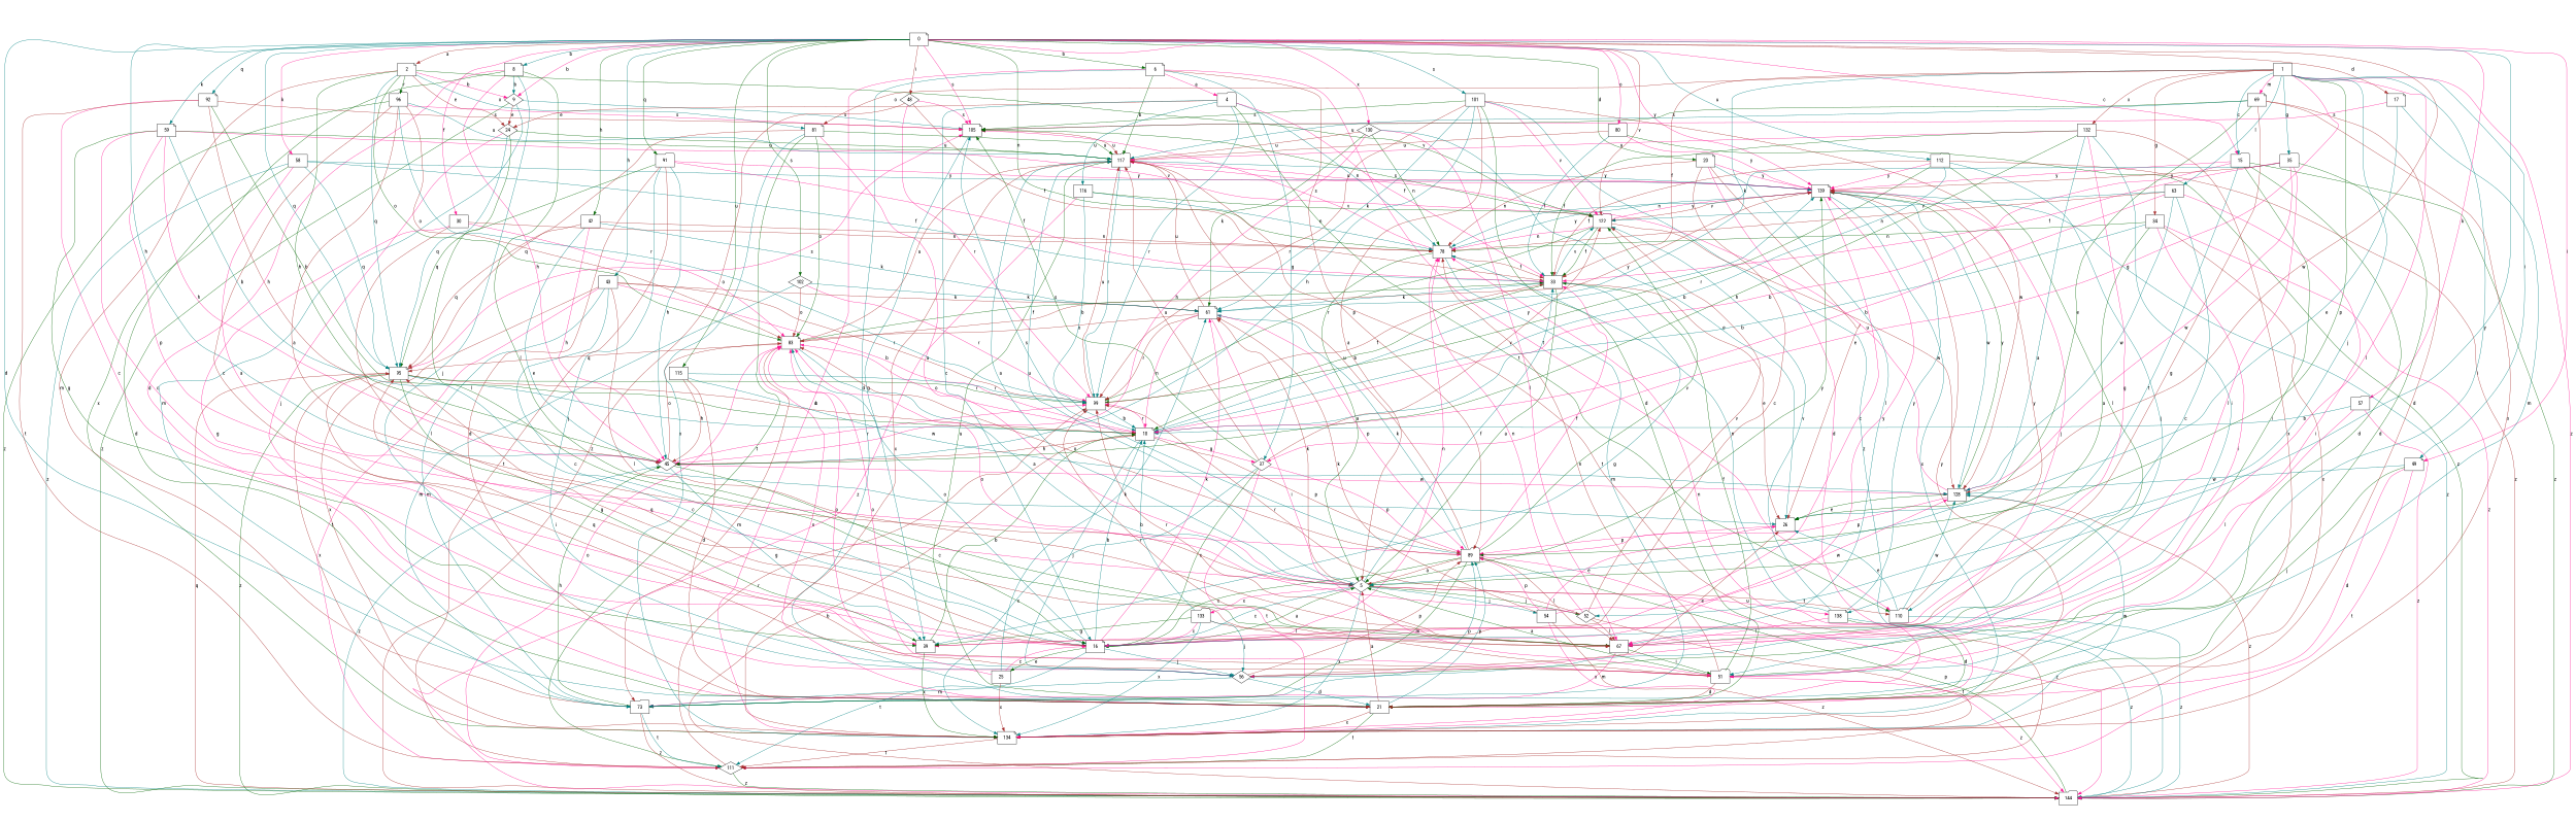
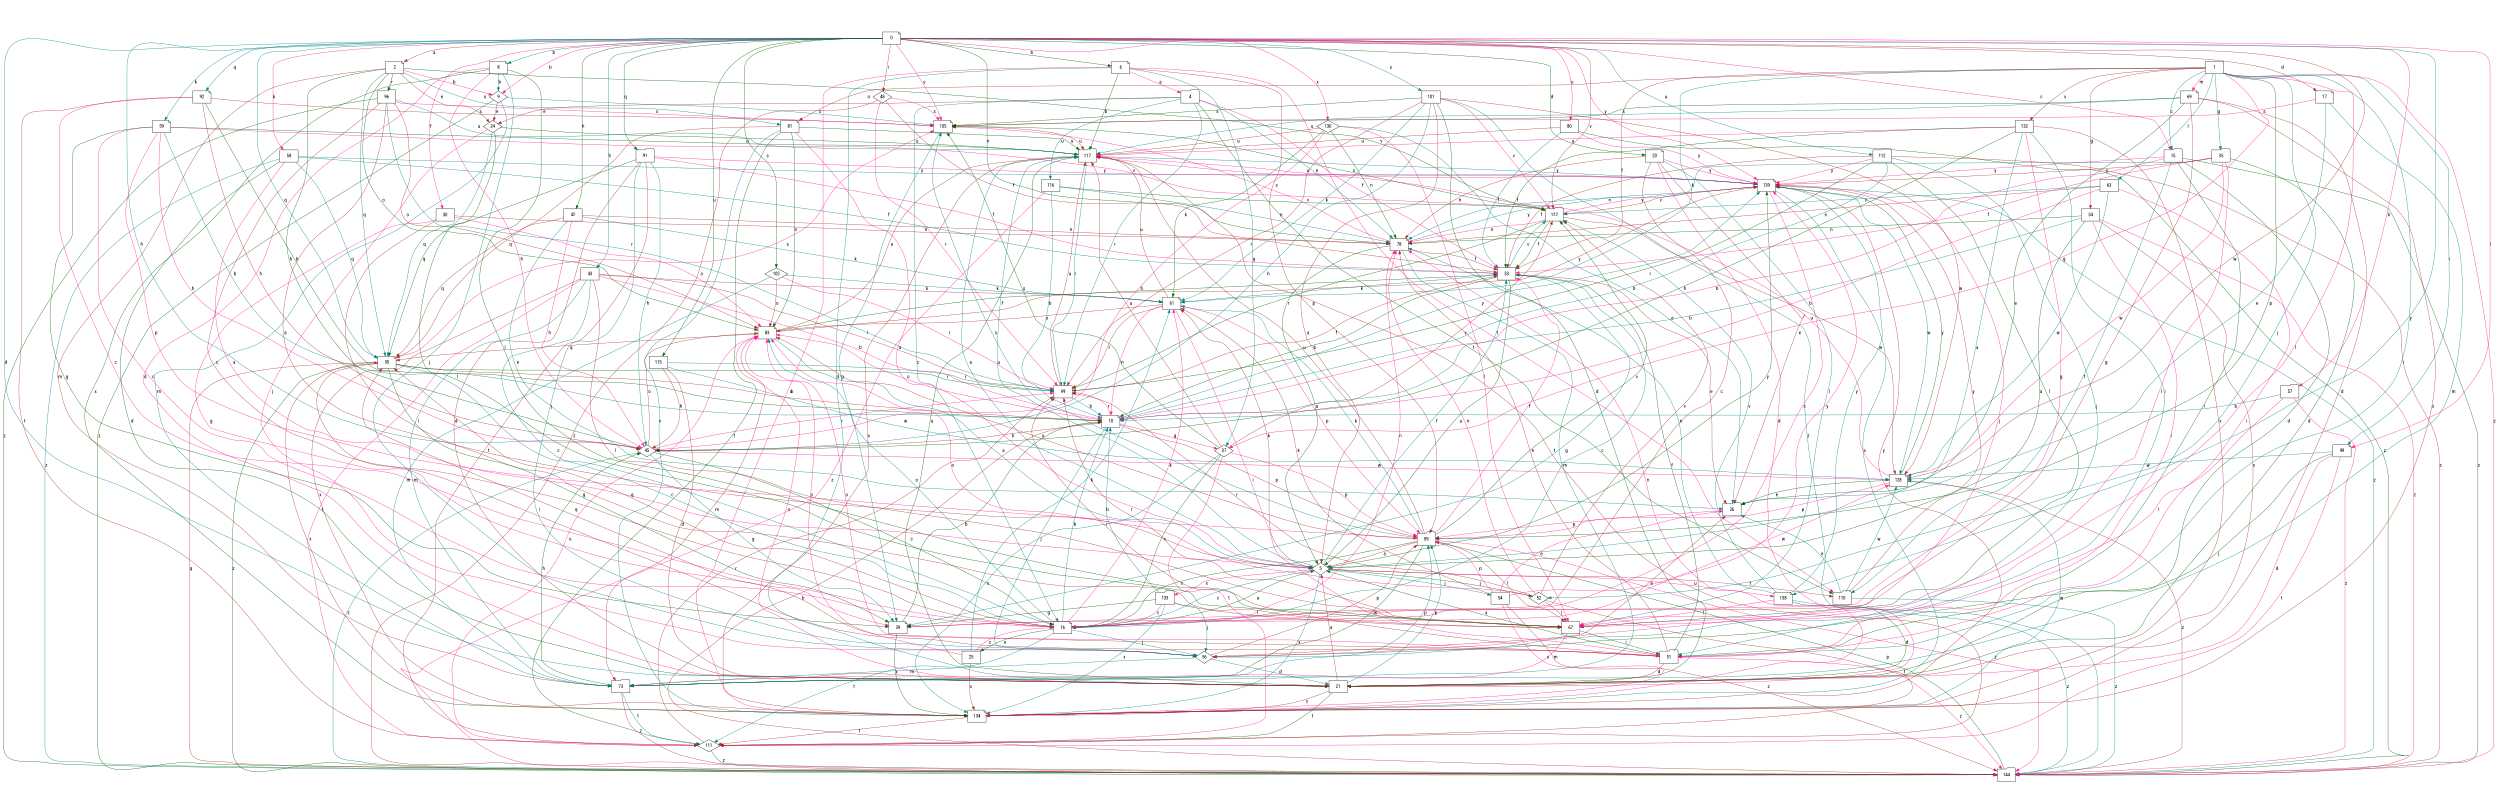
  strict digraph {
    fontname="Roboto Condensed"
    node [fontname="Roboto Condensed" shape=note]
    edge [color=teal fontname="Roboto Condensed"]
    0
    2
    6
    8
    9 [shape=diamond]
    15 [shape=folder]
    17
    20
    21 [shape=box]
    30 [shape=box]
    42 [shape=box]
    43 [shape=box]
    45 [shape=diamond]
    48 [shape=diamond]
    49
    57 [shape=folder]
    58 [shape=box]
    59
    78
    80 [shape=folder]
    91 [shape=folder]
    92
    95
    101 [shape=box]
    102 [shape=diamond]
    105
    112 [shape=folder]
    115 [shape=box]
    122 [shape=folder]
    128
    130 [shape=diamond]
    138
    139
    81
    24 [shape=diamond]
    73 [shape=folder]
    83
    96 [shape=folder]
    37 [shape=diamond]
    89 [shape=folder]
    4 [shape=folder]
    110 [shape=folder]
    117 [shape=folder]
    134
    67 [shape=box]
    56 [shape=diamond]
    144 [shape=folder]
    51 [shape=folder]
    10
    n50 [label=26 shape=folder]
    16
    5 [shape=diamond]
    111 [shape=diamond]
    39
    61
    99 [shape=box]
    33 [shape=box]
    1 [shape=box]
    34 [shape=box]
    35 [shape=folder]
    52 [shape=diamond]
    63 [shape=box]
    69
    132 [shape=box]
    116 [shape=box]
    25 [shape=box]
    54 [shape=box]
    133 [shape=folder]
    0 -> 2 [color=brown label=a]
    0 -> 6 [color=darkgreen label=b]
    0 -> 8 [label=b]
    0 -> 9 [color=deeppink label=b]
    0 -> 15 [color=deeppink label=c]
    0 -> 17 [color=brown label=d]
    0 -> 20 [color=darkgreen label=d]
    0 -> 21 [label=d]
    0 -> 30 [color=deeppink label=f]
    0 -> 42 [color=darkgreen label=h]
    0 -> 43 [label=h]
    0 -> 45 [label=h]
    0 -> 48 [color=brown label=i]
    0 -> 49 [color=deeppink label=i]
    0 -> 57 [color=deeppink label=k]
    0 -> 58 [color=deeppink label=k]
    0 -> 59 [label=k]
    0 -> 78 [color=darkgreen label=n]
    0 -> 80 [color=deeppink label=o]
    0 -> 91 [color=darkgreen label=q]
    0 -> 92 [label=q]
    0 -> 95 [label=q]
    0 -> 101 [label=s]
    0 -> 102 [color=darkgreen label=s]
    0 -> 105 [color=deeppink label=s]
    0 -> 112 [label=u]
    0 -> 115 [color=darkgreen label=u]
    0 -> 122 [color=brown label=v]
    0 -> 128 [color=brown label=w]
    0 -> 130 [color=deeppink label=x]
    0 -> 138 [label=y]
    0 -> 139 [color=deeppink label=y]
    2 -> 9 [color=deeppink label=b]
    2 -> 45 [color=darkgreen label=h]
    2 -> 95 [label=q]
    2 -> 122 [color=darkgreen label=v]
    2 -> 81 [label=o]
    2 -> 24 [color=brown label=e]
    2 -> 73 [color=brown label=m]
    2 -> 83 [color=darkgreen label=o]
    2 -> 96 [color=darkgreen label=r]
    6 -> 21 [label=d]
    6 -> 37 [label=g]
    6 -> 89 [color=brown label=p]
    6 -> 4 [color=deeppink label=a]
    6 -> 110 [color=deeppink label=t]
    6 -> 117 [color=darkgreen label=b]
    6 -> 134 [color=deeppink label=x]
    8 -> 9 [label=b]
    8 -> 21 [color=deeppink label=d]
    8 -> 45 [color=deeppink label=h]
    8 -> 134 [color=darkgreen label=x]
    8 -> 67 [color=darkgreen label=l]
    8 -> 56 [label=j]
    9 -> 105 [label=s]
    9 -> 24 [color=brown label=e]
    9 -> 73 [label=m]
    9 -> 144 [color=darkgreen label=z]
    15 -> 21 [color=darkgreen label=d]
    15 -> 139 [color=deeppink label=y]
    15 -> 110 [label=t]
    15 -> 144 [color=darkgreen label=z]
    15 -> 51 [color=darkgreen label=i]
    15 -> 10 [color=deeppink label=b]
    17 -> 105 [color=deeppink label=s]
    17 -> 73 [label=m]
    17 -> n50 [label=e]
    20 -> 21 [color=deeppink label=d]
    20 -> 78 [color=brown label=n]
    20 -> 139 [color=deeppink label=y]
    20 -> 67 [label=l]
    20 -> n50 [color=brown label=e]
    20 -> 16 [color=brown label=c]
    21 -> 83 [color=deeppink label=o]
    21 -> 89 [label=p]
    21 -> 117 [color=darkgreen label=u]
    21 -> 134 [color=brown label=x]
    21 -> 5 [color=brown label=a]
    21 -> 111 [color=darkgreen label=t]
    30 -> 78 [color=brown label=n]
    30 -> 83 [color=deeppink label=o]
    30 -> 67 [color=brown label=l]
    30 -> 39 [color=deeppink label=g]
    42 -> 45 [color=deeppink label=h]
    42 -> 78 [color=brown label=n]
    42 -> 95 [color=brown label=q]
    42 -> n50 [label=e]
    42 -> 61 [label=k]
    43 -> 73 [label=m]
    43 -> 134 [color=brown label=x]
    43 -> 67 [color=brown label=l]
    43 -> 10 [color=deeppink label=b]
    43 -> 16 [label=c]
    43 -> 111 [color=deeppink label=t]
    43 -> 61 [color=brown label=k]
    43 -> 99 [color=brown label=r]
    45 -> 128 [color=deeppink label=w]
    45 -> 83 [color=brown label=o]
    45 -> 144 [label=z]
    45 -> 16 [color=darkgreen label=c]
    45 -> 39 [label=g]
    45 -> 99 [color=deeppink label=r]
    48 -> 105 [color=deeppink label=s]
    48 -> 144 [color=brown label=z]
    48 -> 99 [color=deeppink label=r]
    48 -> 33 [color=brown label=f]
    49 -> 21 [color=deeppink label=d]
    49 -> 128 [label=w]
    49 -> 56 [color=darkgreen label=j]
    49 -> 111 [color=deeppink label=t]
    57 -> 67 [color=deeppink label=l]
    57 -> 144 [color=deeppink label=z]
    57 -> 10 [label=b]
    58 -> 21 [color=darkgreen label=d]
    58 -> 95 [label=q]
    58 -> 139 [label=y]
    58 -> 144 [label=z]
    58 -> 5 [color=deeppink label=a]
    58 -> 33 [label=f]
    59 -> 45 [color=deeppink label=h]
    59 -> 122 [color=deeppink label=v]
    59 -> 89 [color=deeppink label=p]
    59 -> 117 [color=darkgreen label=u]
    59 -> 10 [label=b]
    59 -> 16 [color=deeppink label=c]
    59 -> 39 [color=darkgreen label=g]
    78 -> 105 [color=deeppink label=s]
    78 -> 139 [label=y]
    78 -> 73 [label=m]
    78 -> 5 [color=darkgreen label=a]
    78 -> 33 [color=brown label=f]
    80 -> 139 [color=deeppink label=y]
    80 -> 117 [color=brown label=u]
    80 -> 144 [color=darkgreen label=z]
    80 -> 33 [label=f]
    91 -> 21 [color=brown label=d]
    91 -> 45 [label=h]
    91 -> 95 [color=darkgreen label=q]
    91 -> 139 [color=deeppink label=y]
    91 -> 56 [label=j]
    91 -> 111 [color=brown label=t]
    91 -> 33 [color=deeppink label=f]
    92 -> 45 [color=brown label=h]
    92 -> 105 [color=brown label=s]
    92 -> 10 [color=darkgreen label=b]
    92 -> 16 [color=deeppink label=c]
    92 -> 111 [color=brown label=t]
    95 -> 105 [color=deeppink label=s]
    95 -> 134 [color=brown label=x]
    95 -> 144 [color=darkgreen label=z]
    95 -> 51 [color=brown label=i]
    95 -> 10 [color=brown label=b]
    95 -> 16 [label=c]
    95 -> 39 [color=darkgreen label=g]
    95 -> 99 [color=darkgreen label=r]
    101 -> 21 [color=darkgreen label=d]
    101 -> 45 [label=h]
    101 -> 105 [color=darkgreen label=s]
    101 -> 122 [color=deeppink label=v]
    101 -> 128 [color=brown label=w]
    101 -> 144 [label=z]
    101 -> 5 [color=brown label=a]
    101 -> 61 [label=k]
    101 -> 99 [color=brown label=r]
    102 -> 73 [label=m]
    102 -> 83 [color=brown label=o]
    102 -> 61 [label=k]
    102 -> 99 [color=deeppink label=r]
    105 -> 117 [color=brown label=u]
    105 -> 39 [label=g]
    112 -> 139 [color=deeppink label=y]
    112 -> 67 [color=darkgreen label=l]
    112 -> 56 [label=j]
    112 -> 144 [color=brown label=z]
    112 -> 10 [label=b]
    112 -> 99 [color=darkgreen label=r]
    112 -> 33 [color=brown label=f]
    115 -> 21 [color=brown label=d]
    115 -> 45 [color=brown label=h]
    115 -> 128 [label=w]
    115 -> 99 [label=r]
    122 -> 78 [color=deeppink label=n]
    122 -> 105 [color=darkgreen label=s]
    122 -> 128 [color=brown label=w]
    122 -> 139 [color=deeppink label=y]
    122 -> 99 [color=darkgreen label=r]
    122 -> 33 [color=darkgreen label=f]
    128 -> 139 [color=darkgreen label=y]
    128 -> 89 [color=deeppink label=p]
    128 -> 117 [color=deeppink label=u]
    128 -> 144 [color=brown label=z]
    128 -> n50 [color=darkgreen label=e]
    130 -> 45 [color=deeppink label=h]
    130 -> 78 [color=darkgreen label=n]
    130 -> 117 [color=brown label=u]
    130 -> 67 [color=deeppink label=l]
    130 -> n50 [label=e]
    130 -> 61 [color=darkgreen label=k]
    138 -> 21 [color=darkgreen label=d]
    138 -> 78 [label=n]
    138 -> 122 [label=v]
    138 -> 139 [label=y]
    138 -> 67 [color=deeppink label=l]
    138 -> 144 [label=z]
    139 -> 122 [color=brown label=v]
    139 -> 128 [label=w]
    139 -> 117 [color=deeppink label=u]
    139 -> 134 [label=x]
    139 -> 56 [color=deeppink label=j]
    139 -> 144 [label=z]
    139 -> 16 [color=deeppink label=c]
    81 -> 95 [color=brown label=q]
    81 -> 83 [color=darkgreen label=o]
    81 -> 117 [color=darkgreen label=u]
    81 -> 134 [label=x]
    81 -> 5 [color=deeppink label=a]
    81 -> 111 [color=darkgreen label=t]
    24 -> 95 [label=q]
    24 -> 117 [color=darkgreen label=u]
    24 -> 67 [color=darkgreen label=l]
    24 -> 56 [color=deeppink label=j]
    73 -> 45 [color=darkgreen label=h]
    73 -> 89 [label=p]
    73 -> 144 [color=brown label=z]
    73 -> 111 [label=t]
    83 -> 95 [color=brown label=q]
    83 -> 139 [color=brown label=y]
    83 -> 73 [color=brown label=m]
    83 -> 117 [color=brown label=u]
    83 -> 5 [label=a]
    83 -> 33 [color=darkgreen label=f]
    96 -> 105 [color=deeppink label=s]
    96 -> 83 [color=brown label=o]
    96 -> 117 [label=u]
    96 -> 144 [color=darkgreen label=z]
    96 -> 16 [color=brown label=c]
    96 -> 5 [color=brown label=a]
    96 -> 99 [label=r]
    37 -> 105 [color=darkgreen label=s]
    37 -> 122 [color=brown label=v]
    37 -> 89 [color=deeppink label=p]
    37 -> 117 [color=brown label=u]
    37 -> 134 [label=x]
    37 -> 16 [color=darkgreen label=c]
    37 -> 111 [color=deeppink label=t]
    89 -> 105 [label=s]
    89 -> 122 [color=darkgreen label=v]
    89 -> 73 [color=darkgreen label=m]
    89 -> 83 [color=brown label=o]
    89 -> 117 [color=brown label=u]
    89 -> 67 [color=brown label=l]
    89 -> 144 [color=deeppink label=z]
    89 -> 16 [color=darkgreen label=c]
    89 -> 5 [color=brown label=a]
    89 -> 61 [label=k]
    89 -> 33 [color=deeppink label=f]
    4 -> 78 [label=n]
    4 -> 24 [color=brown label=e]
    4 -> 110 [color=darkgreen label=t]
    4 -> 16 [label=c]
    4 -> 99 [label=r]
    4 -> 33 [color=deeppink label=f]
    4 -> 116 [label=u]
    110 -> 128 [label=w]
    110 -> 139 [color=brown label=y]
    110 -> 144 [label=z]
    110 -> n50 [label=e]
    117 -> 139 [label=y]
    117 -> 134 [color=brown label=x]
    117 -> 5 [label=a]
    117 -> 111 [color=brown label=t]
    117 -> 99 [label=r]
    134 -> 78 [color=deeppink label=n]
    134 -> 128 [label=w]
    134 -> 139 [color=brown label=y]
    134 -> 111 [color=brown label=t]
    67 -> 73 [color=deeppink label=m]
    67 -> 51 [color=darkgreen label=i]
    67 -> 99 [color=brown label=r]
    56 -> 21 [label=d]
    56 -> 73 [label=m]
    56 -> 89 [color=brown label=p]
    56 -> n50 [color=brown label=e]
    144 -> 95 [color=brown label=q]
    144 -> 89 [color=darkgreen label=p]
    144 -> 10 [color=brown label=b]
    51 -> 21 [color=brown label=d]
    51 -> 78 [color=brown label=n]
    51 -> 95 [color=brown label=q]
    51 -> 83 [color=deeppink label=o]
    51 -> 144 [color=deeppink label=z]
    51 -> 5 [color=darkgreen label=a]
    51 -> 99 [color=brown label=r]
    51 -> 33 [color=darkgreen label=f]
    10 -> 45 [color=brown label=h]
    10 -> 139 [label=y]
    10 -> 83 [color=deeppink label=o]
    10 -> 37 [color=deeppink label=g]
    10 -> 89 [color=brown label=p]
    10 -> 56 [label=j]
    10 -> 99 [color=deeppink label=r]
    n50 -> 89 [color=deeppink label=p]
    16 -> 78 [color=deeppink label=n]
    16 -> 95 [color=brown label=q]
    16 -> 139 [color=deeppink label=y]
    16 -> 83 [label=o]
    16 -> 56 [label=j]
    16 -> 10 [label=b]
    16 -> 5 [color=darkgreen label=a]
    16 -> 111 [label=t]
    16 -> 61 [color=deeppink label=k]
    16 -> 25 [color=darkgreen label=e]
    5 -> 138 [color=deeppink label=u]
    5 -> 139 [color=darkgreen label=y]
    5 -> 110 [color=brown label=t]
    5 -> 117 [label=u]
    5 -> 134 [label=x]
    5 -> 16 [label=c]
    5 -> 61 [color=brown label=k]
    5 -> 33 [label=f]
    5 -> 52 [color=darkgreen label=j]
    5 -> 54 [label=j]
    5 -> 133 [color=deeppink label=x]
    111 -> 83 [color=deeppink label=o]
    111 -> 144 [color=darkgreen label=z]
    111 -> 99 [color=brown label=r]
    39 -> 134 [color=darkgreen label=x]
    39 -> 10 [color=darkgreen label=b]
    61 -> 83 [color=brown label=o]
    61 -> 89 [color=deeppink label=p]
    61 -> 117 [color=brown label=u]
    61 -> 51 [color=deeppink label=i]
    61 -> 10 [color=deeppink label=n]
    61 -> 99 [color=brown label=r]
    99 -> 117 [color=brown label=u]
    99 -> 10 [label=b]
    99 -> 33 [color=brown label=f]
    33 -> 122 [label=v]
    33 -> 10 [color=darkgreen label=b]
    33 -> n50 [color=brown label=e]
-   63 -> 16 [label=c]
+   33 -> 16 [label=c]
    33 -> 5 [color=darkgreen label=a]
    33 -> 39 [label=g]
    33 -> 61 [label=k]
    1 -> 15 [label=c]
    1 -> 49 [label=i]
    1 -> 81 [color=brown label=o]
    1 -> 37 [color=deeppink label=g]
    1 -> 89 [color=darkgreen label=p]
    1 -> 67 [color=deeppink label=l]
    1 -> 144 [color=deeppink label=z]
    1 -> 51 [label=i]
    1 -> 61 [label=k]
    1 -> 33 [color=brown label=f]
    1 -> 34 [color=brown label=g]
    1 -> 35 [label=g]
    1 -> 52 [label=j]
    1 -> 63 [label=l]
    1 -> 69 [color=deeppink label=m]
    1 -> 132 [color=brown label=x]
    34 -> 78 [color=darkgreen label=n]
    34 -> 134 [color=brown label=x]
    34 -> 144 [color=deeppink label=z]
    34 -> 51 [color=deeppink label=i]
    34 -> 10 [label=b]
    34 -> 5 [color=darkgreen label=a]
    35 -> 21 [color=darkgreen label=d]
    35 -> 78 [label=n]
    35 -> 128 [color=deeppink label=w]
    35 -> 139 [color=brown label=y]
    35 -> 67 [color=deeppink label=l]
    35 -> 33 [color=deeppink label=f]
    52 -> 78 [color=deeppink label=n]
    52 -> 122 [color=brown label=v]
    52 -> 83 [color=deeppink label=o]
    52 -> 67 [color=brown label=l]
    52 -> 111 [color=brown label=t]
    52 -> 99 [color=brown label=r]
    63 -> 78 [color=brown label=n]
    63 -> 122 [label=v]
    63 -> 128 [label=w]
    63 -> 51 [color=deeppink label=i]
    63 -> 10 [color=deeppink label=b]
    69 -> 21 [color=brown label=d]
    69 -> 105 [color=darkgreen label=s]
    69 -> 117 [label=u]
    69 -> 134 [color=brown label=x]
    69 -> n50 [color=darkgreen label=e]
    69 -> 39 [color=brown label=g]
    132 -> 45 [color=darkgreen label=h]
    132 -> 117 [color=deeppink label=u]
    132 -> 134 [color=brown label=x]
    132 -> 51 [label=i]
    132 -> 5 [label=a]
    132 -> 39 [color=deeppink label=g]
    132 -> 33 [color=darkgreen label=f]
    116 -> 78 [label=n]
    116 -> 122 [color=darkgreen label=v]
    116 -> 144 [color=deeppink label=z]
    116 -> 10 [label=b]
    25 -> 83 [color=deeppink label=o]
    25 -> 134 [color=brown label=x]
    25 -> 16 [color=deeppink label=c]
    25 -> 61 [label=k]
    54 -> 128 [color=deeppink label=w]
    54 -> 89 [color=deeppink label=p]
    54 -> 134 [color=deeppink label=x]
    54 -> 144 [color=brown label=z]
    54 -> n50 [color=deeppink label=e]
    54 -> 61 [color=brown label=k]
    133 -> 134 [label=x]
    133 -> 67 [color=brown label=l]
    133 -> 56 [label=j]
    133 -> 10 [label=b]
    133 -> 16 [color=deeppink label=c]
    133 -> 39 [color=darkgreen label=g]
  }
